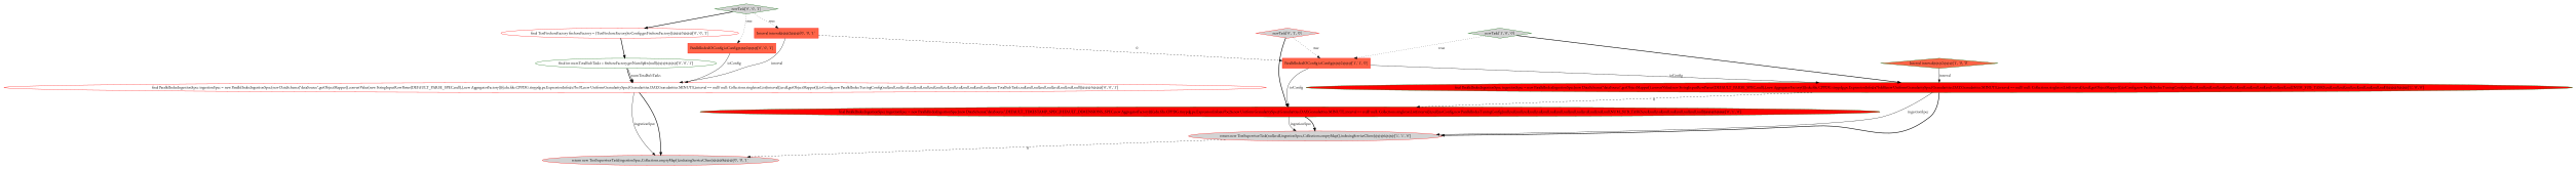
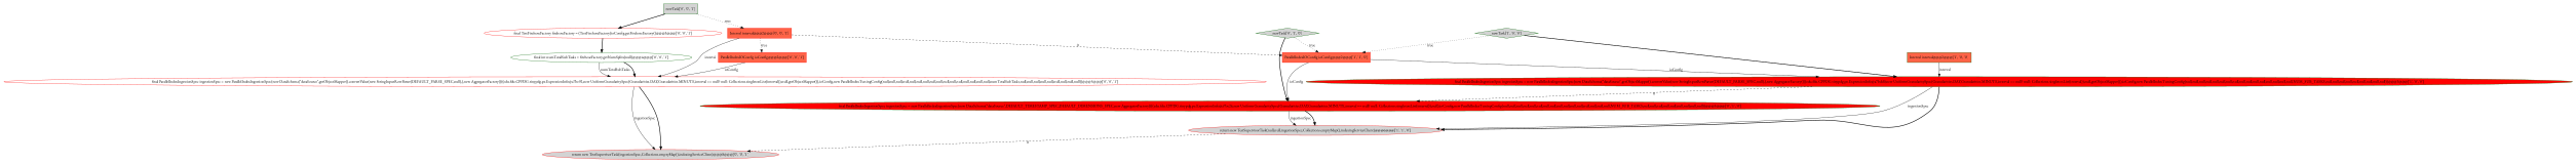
  digraph {
    fontname="EB Garamond"
    node [color=darkgreen fillcolor=lightgray fontname="EB Garamond" shape=ellipse style=filled]
    edge [fontname="EB Garamond" style=solid]
-   n1 [label="newTask['0', '0', '1']" shape=diamond]
+   n1 [label="newTask['0', '0', '1']" shape=box]
    n2 [color=red fillcolor=white label="final TestFirehoseFactory firehoseFactory = (TestFirehoseFactory)ioConfig.getFirehoseFactory()@@@3@@@['0', '0', '1']"]
    n3 [color=red fillcolor=tomato label="ParallelIndexIOConfig ioConfig@@@2@@@['0', '0', '1']" shape=box]
    n4 [color=red fillcolor=tomato label="Interval interval@@@2@@@['0', '0', '1']" shape=box]
    n5 [fillcolor=white label="final int numTotalSubTasks = firehoseFactory.getNumSplits(null)@@@4@@@['0', '0', '1']"]
    n6 [color=red fillcolor=white label="final ParallelIndexIngestionSpec ingestionSpec = new ParallelIndexIngestionSpec(new DataSchema(\"dataSource\",getObjectMapper().convertValue(new StringInputRowParser(DEFAULT_PARSE_SPEC,null),),new AggregatorFactory((((edu.fdu.CPPDG.tinypdg.pe.ExpressionInfo@a7be92,new UniformGranularitySpec(Granularities.DAY,Granularities.MINUTE,interval == null? null: Collections.singletonList(interval)),null,getObjectMapper()),ioConfig,new ParallelIndexTuningConfig(null,null,null,null,null,null,null,null,null,null,null,null,null,null,null,null,numTotalSubTasks,null,null,null,null,null,null,null,null,null))@@@5@@@['0', '0', '1']"]
    n7 [color=red fillcolor=tomato label="ParallelIndexIOConfig ioConfig@@@2@@@['1', '1', '0']" shape=box]
    n8 [color=red label="return new TestSupervisorTask(ingestionSpec,Collections.emptyMap(),indexingServiceClient)@@@8@@@['0', '0', '1']"]
    n9 [label="newTask['1', '0', '0']" shape=diamond]
    n10 [fillcolor=red label="final ParallelIndexIngestionSpec ingestionSpec = new ParallelIndexIngestionSpec(new DataSchema(\"dataSource\",getObjectMapper().convertValue(new StringInputRowParser(DEFAULT_PARSE_SPEC,null),),new AggregatorFactory((((edu.fdu.CPPDG.tinypdg.pe.ExpressionInfo@a7bdd0,new UniformGranularitySpec(Granularities.DAY,Granularities.MINUTE,interval == null? null: Collections.singletonList(interval)),null,getObjectMapper()),ioConfig,new ParallelIndexTuningConfig(null,null,null,null,null,null,null,null,null,null,null,null,null,null,null,null,NUM_SUB_TASKS,null,null,null,null,null,null,null,null,null))@@@3@@@['1', '0', '0']"]
-   n11 [fillcolor=tomato label="Interval interval@@@2@@@['1', '0', '0']" shape=diamond]
+   n11 [fillcolor=tomato label="Interval interval@@@2@@@['1', '0', '0']" shape=box]
    n12 [fillcolor=red label="final ParallelIndexIngestionSpec ingestionSpec = new ParallelIndexIngestionSpec(new DataSchema(\"dataSource\",DEFAULT_TIMESTAMP_SPEC,DEFAULT_DIMENSIONS_SPEC,new AggregatorFactory((((edu.fdu.CPPDG.tinypdg.pe.ExpressionInfo@a7be26,new UniformGranularitySpec(Granularities.DAY,Granularities.MINUTE,interval == null? null: Collections.singletonList(interval)),null),ioConfig,new ParallelIndexTuningConfig(null,null,null,null,null,null,null,null,null,null,null,null,null,null,null,null,NUM_SUB_TASKS,null,null,null,null,null,null,null,null,null))@@@3@@@['0', '1', '0']"]
    n13 [color=red label="return new TestSupervisorTask(null,null,ingestionSpec,Collections.emptyMap(),indexingServiceClient)@@@6@@@['1', '1', '0']"]
-   n14 [color=red label="newTask['0', '1', '0']" shape=diamond]
+   n14 [label="newTask['0', '1', '0']" shape=diamond]
    n1 -> n2 [style=bold]
-   n1 -> n3 [label=true style=dotted]
+   n4 -> n3 [label=true style=dotted]
    n1 -> n4 [label=true style=dotted]
    n2 -> n5 [style=bold]
    n3 -> n6 [label=ioConfig]
    n4 -> n6 [label=interval]
    n4 -> n7 [label=0 style=dashed]
    n5 -> n6 [style=bold]
    n5 -> n6 [label=numTotalSubTasks]
    n6 -> n8 [style=bold]
    n6 -> n8 [label=ingestionSpec]
    n7 -> n10 [label=ioConfig]
    n7 -> n12 [label=ioConfig]
    n9 -> n7 [label=true style=dotted]
    n9 -> n10 [style=bold]
    n10 -> n12 [label=0 style=dashed]
    n10 -> n13 [label=ingestionSpec]
    n10 -> n13 [style=bold]
    n11 -> n10 [label=interval]
    n12 -> n13 [label=ingestionSpec]
    n12 -> n13 [style=bold]
    n13 -> n8 [label=0 style=dashed]
    n14 -> n7 [label=true style=dotted]
    n14 -> n12 [style=bold]
  }
